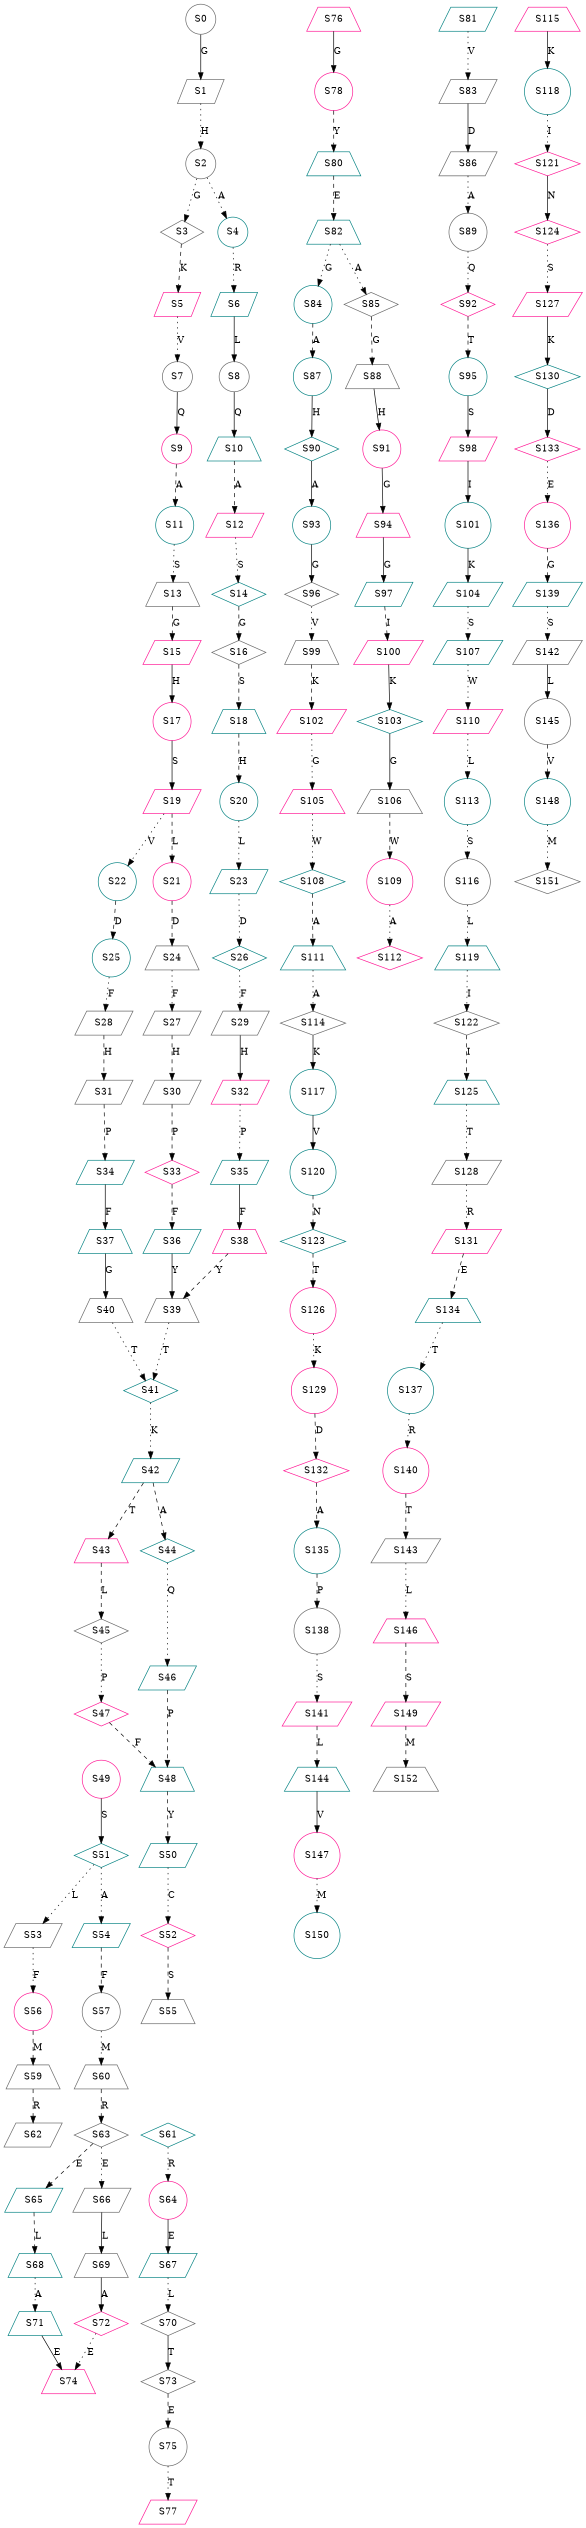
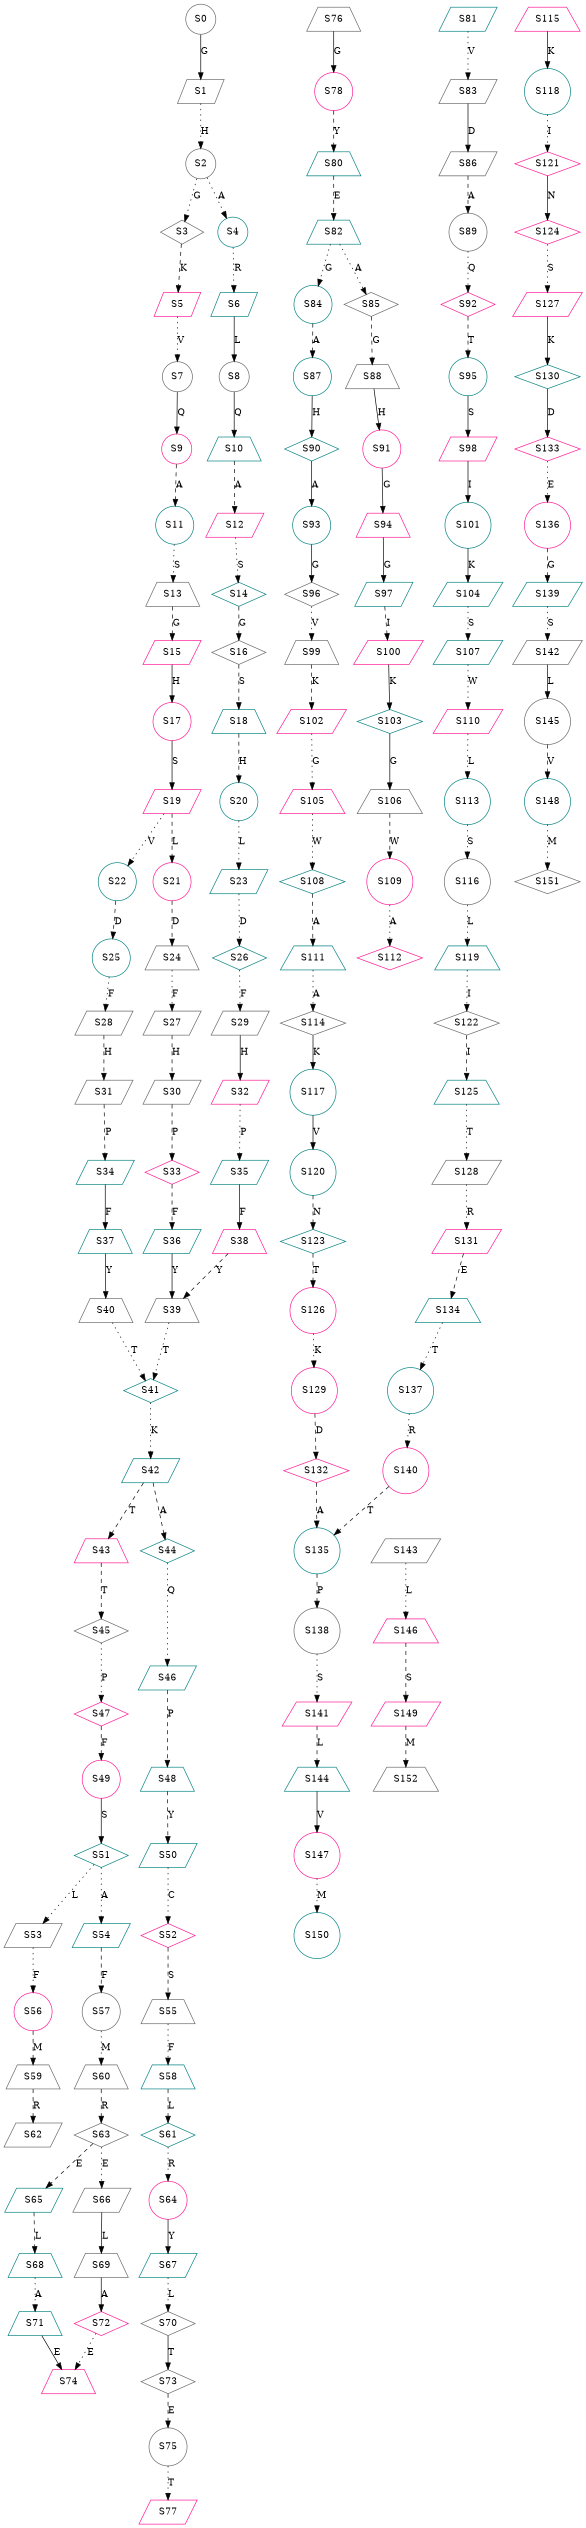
  strict digraph {
    node [color=teal shape=parallelogram]
    edge [style=dotted]
    S0 [color=gray40 shape=circle]
    S1 [color=gray40]
    S2 [color=gray40 shape=circle]
    S3 [color=gray40 shape=diamond]
    S4 [shape=circle]
    S5 [color=deeppink]
    S6
    S7 [color=gray40 shape=circle]
    S8 [color=gray40 shape=circle]
    S9 [color=deeppink shape=circle]
    S10 [shape=trapezium]
    S11 [shape=circle]
    S12 [color=deeppink]
    S13 [color=gray40 shape=trapezium]
    S14 [shape=diamond]
    S15 [color=deeppink]
    S16 [color=gray40 shape=diamond]
    S17 [color=deeppink shape=circle]
    S18 [shape=trapezium]
    S19 [color=deeppink]
    S20 [shape=circle]
    S21 [color=deeppink shape=circle]
    S22 [shape=circle]
    S23
    S24 [color=gray40 shape=trapezium]
    S25 [shape=circle]
    S26 [shape=diamond]
    S27 [color=gray40]
    S28 [color=gray40]
    S29 [color=gray40]
    S30 [color=gray40]
    S31 [color=gray40]
    S32 [color=deeppink]
    S33 [color=deeppink shape=diamond]
    S34
    S35
    S36
    S37 [shape=trapezium]
    S38 [color=deeppink shape=trapezium]
    S39 [color=gray40 shape=trapezium]
    S40 [color=gray40 shape=trapezium]
    S41 [shape=diamond]
    S42
    S43 [color=deeppink shape=trapezium]
    S44 [shape=diamond]
    S45 [color=gray40 shape=diamond]
    S46
    S47 [color=deeppink shape=diamond]
    S48 [shape=trapezium]
    S49 [color=deeppink shape=circle]
    S50
    S51 [shape=diamond]
    S52 [color=deeppink shape=diamond]
    S53 [color=gray40]
    S54
    S55 [color=gray40 shape=trapezium]
    S56 [color=deeppink shape=circle]
    S57 [color=gray40 shape=circle]
+   S58 [shape=trapezium]
    S59 [color=gray40 shape=trapezium]
    S60 [color=gray40 shape=trapezium]
    S61 [shape=diamond]
    S62 [color=gray40]
    S63 [color=gray40 shape=diamond]
    S64 [color=deeppink shape=circle]
    S65
    S66 [color=gray40]
    S67
    S68 [shape=trapezium]
    S69 [color=gray40 shape=trapezium]
    S70 [color=gray40 shape=diamond]
    S71 [shape=trapezium]
    S72 [color=deeppink shape=diamond]
    S73 [color=gray40 shape=diamond]
    S74 [color=deeppink shape=trapezium]
    S75 [color=gray40 shape=circle]
    S77 [color=deeppink]
-   S76 [color=deeppink shape=trapezium]
+   S76 [color=gray40 shape=trapezium]
    S78 [color=deeppink shape=circle]
    S80 [shape=trapezium]
    S82 [shape=trapezium]
    S83 [color=gray40]
    S81
    S84 [shape=circle]
    S85 [color=gray40 shape=diamond]
    S86 [color=gray40]
    S87 [shape=circle]
    S88 [color=gray40 shape=trapezium]
    S89 [color=gray40 shape=circle]
    S90 [shape=diamond]
    S91 [color=deeppink shape=circle]
    S92 [color=deeppink shape=diamond]
    S93 [shape=circle]
    S94 [color=deeppink shape=trapezium]
    S95 [shape=circle]
    S96 [color=gray40 shape=diamond]
    S97
    S98 [color=deeppink]
    S99 [color=gray40 shape=trapezium]
    S100 [color=deeppink]
    S101 [shape=circle]
    S102 [color=deeppink]
    S103 [shape=diamond]
    S104
    S105 [color=deeppink shape=trapezium]
    S106 [color=gray40 shape=trapezium]
    S107
    S108 [shape=diamond]
    S109 [color=deeppink shape=circle]
    S110 [color=deeppink]
    S111 [shape=trapezium]
    S112 [color=deeppink shape=diamond]
    S113 [shape=circle]
    S114 [color=gray40 shape=diamond]
    S116 [color=gray40 shape=circle]
    S117 [shape=circle]
    S115 [color=deeppink shape=trapezium]
    S118 [shape=circle]
    S119 [shape=trapezium]
    S120 [shape=circle]
    S121 [color=deeppink shape=diamond]
    S122 [color=gray40 shape=diamond]
    S123 [shape=diamond]
    S124 [color=deeppink shape=diamond]
    S125 [shape=trapezium]
    S126 [color=deeppink shape=circle]
    S127 [color=deeppink]
    S128 [color=gray40]
    S129 [color=deeppink shape=circle]
    S130 [shape=diamond]
    S131 [color=deeppink]
    S132 [color=deeppink shape=diamond]
    S133 [color=deeppink shape=diamond]
    S134 [shape=trapezium]
    S135 [shape=circle]
    S136 [color=deeppink shape=circle]
    S137 [shape=circle]
    S138 [color=gray40 shape=circle]
    S139
    S140 [color=deeppink shape=circle]
    S141 [color=deeppink]
    S142 [color=gray40]
    S143 [color=gray40]
    S144 [shape=trapezium]
    S145 [color=gray40 shape=circle]
    S146 [color=deeppink shape=trapezium]
    S147 [color=deeppink shape=circle]
    S148 [shape=circle]
    S149 [color=deeppink]
    S150 [shape=circle]
    S151 [color=gray40 shape=diamond]
    S152 [color=gray40 shape=trapezium]
    S0 -> S1 [label=G style=solid]
    S1 -> S2 [label=H]
    S2 -> S3 [label=G]
    S2 -> S4 [label=A]
    S3 -> S5 [label=K style=dashed]
    S4 -> S6 [label=R]
    S5 -> S7 [label=V]
    S6 -> S8 [label=L style=solid]
    S7 -> S9 [label=Q style=solid]
    S8 -> S10 [label=Q style=solid]
    S9 -> S11 [label=A style=dashed]
    S10 -> S12 [label=A style=dashed]
    S11 -> S13 [label=S]
    S12 -> S14 [label=S]
    S13 -> S15 [label=G style=dashed]
    S14 -> S16 [label=G style=dashed]
    S15 -> S17 [label=H style=solid]
    S16 -> S18 [label=S style=dashed]
    S17 -> S19 [label=S style=solid]
    S18 -> S20 [label=H style=dashed]
    S19 -> S21 [label=L style=dashed]
    S19 -> S22 [label=V]
    S20 -> S23 [label=L]
    S21 -> S24 [label=D style=dashed]
    S22 -> S25 [label=D style=dashed]
    S23 -> S26 [label=D]
    S24 -> S27 [label=F]
    S25 -> S28 [label=F]
    S26 -> S29 [label=F]
    S27 -> S30 [label=H style=dashed]
    S28 -> S31 [label=H style=dashed]
    S29 -> S32 [label=H style=solid]
    S30 -> S33 [label=P style=dashed]
    S31 -> S34 [label=P style=dashed]
    S32 -> S35 [label=P]
    S33 -> S36 [label=F style=dashed]
    S34 -> S37 [label=F style=solid]
    S35 -> S38 [label=F style=solid]
    S36 -> S39 [label=Y style=solid]
-   S37 -> S40 [label=G style=solid]
+   S37 -> S40 [label=Y style=solid]
    S38 -> S39 [label=Y style=dashed]
    S39 -> S41 [label=T]
    S40 -> S41 [label=T]
    S41 -> S42 [label=K]
    S42 -> S43 [label=T style=dashed]
    S42 -> S44 [label=A style=dashed]
-   S43 -> S45 [label=L style=dashed]
+   S43 -> S45 [label=T style=dashed]
    S44 -> S46 [label=Q]
    S45 -> S47 [label=P]
    S46 -> S48 [label=P style=dashed]
-   S47 -> S48 [label=F style=dashed]
+   S47 -> S49 [label=F style=dashed]
    S48 -> S50 [label=Y style=dashed]
    S49 -> S51 [label=S style=solid]
    S50 -> S52 [label=C]
    S51 -> S53 [label=L]
    S51 -> S54 [label=A]
    S52 -> S55 [label=S style=dashed]
    S53 -> S56 [label=F]
    S54 -> S57 [label=F style=dashed]
+   S55 -> S58 [label=F]
    S56 -> S59 [label=M style=dashed]
    S57 -> S60 [label=M]
+   S58 -> S61 [label=L style=dashed]
    S59 -> S62 [label=R style=dashed]
    S60 -> S63 [label=R style=dashed]
    S61 -> S64 [label=R]
    S63 -> S65 [label=E style=dashed]
    S63 -> S66 [label=E]
-   S64 -> S67 [label=E style=solid]
+   S64 -> S67 [label=Y style=solid]
    S65 -> S68 [label=L style=dashed]
    S66 -> S69 [label=L style=solid]
    S67 -> S70 [label=L]
    S68 -> S71 [label=A]
    S69 -> S72 [label=A style=solid]
    S70 -> S73 [label=T style=solid]
    S71 -> S74 [label=E style=solid]
    S72 -> S74 [label=E]
    S73 -> S75 [label=E style=dashed]
    S75 -> S77 [label=T]
    S76 -> S78 [label=G style=solid]
    S78 -> S80 [label=Y style=dashed]
    S80 -> S82 [label=E style=dashed]
    S82 -> S84 [label=G]
    S82 -> S85 [label=A]
    S83 -> S86 [label=D style=solid]
    S81 -> S83 [label=V]
    S84 -> S87 [label=A style=dashed]
    S85 -> S88 [label=G style=dashed]
-   S86 -> S89 [label=A]
+   S86 -> S89 [label=A style=dashed]
    S87 -> S90 [label=H style=solid]
    S88 -> S91 [label=H style=solid]
    S89 -> S92 [label=Q]
    S90 -> S93 [label=A style=solid]
    S91 -> S94 [label=G style=solid]
    S92 -> S95 [label=T style=dashed]
    S93 -> S96 [label=G style=solid]
    S94 -> S97 [label=G style=solid]
    S95 -> S98 [label=S style=solid]
    S96 -> S99 [label=V]
    S97 -> S100 [label=I style=dashed]
    S98 -> S101 [label=I style=solid]
    S99 -> S102 [label=K style=dashed]
    S100 -> S103 [label=K style=solid]
    S101 -> S104 [label=K style=solid]
    S102 -> S105 [label=G]
    S103 -> S106 [label=G style=solid]
    S104 -> S107 [label=S]
    S105 -> S108 [label=W]
    S106 -> S109 [label=W style=dashed]
    S107 -> S110 [label=W]
    S108 -> S111 [label=A style=dashed]
    S109 -> S112 [label=A]
    S110 -> S113 [label=L]
    S111 -> S114 [label=A]
    S113 -> S116 [label=S]
    S114 -> S117 [label=K style=solid]
    S116 -> S119 [label=L]
    S117 -> S120 [label=V style=solid]
    S115 -> S118 [label=K style=solid]
    S118 -> S121 [label=I]
    S119 -> S122 [label=I]
    S120 -> S123 [label=N style=dashed]
    S121 -> S124 [label=N style=solid]
    S122 -> S125 [label=I style=dashed]
    S123 -> S126 [label=T style=dashed]
    S124 -> S127 [label=S]
    S125 -> S128 [label=T]
    S126 -> S129 [label=K]
    S127 -> S130 [label=K style=solid]
    S128 -> S131 [label=R]
    S129 -> S132 [label=D style=dashed]
    S130 -> S133 [label=D style=solid]
    S131 -> S134 [label=E style=dashed]
    S132 -> S135 [label=A style=dashed]
    S133 -> S136 [label=E]
    S134 -> S137 [label=T]
    S135 -> S138 [label=P style=dashed]
    S136 -> S139 [label=G style=dashed]
    S137 -> S140 [label=R]
    S138 -> S141 [label=S]
    S139 -> S142 [label=S]
-   S140 -> S143 [label=T style=dashed]
+   S140 -> S135 [label=T style=dashed]
    S141 -> S144 [label=L style=dashed]
    S142 -> S145 [label=L style=solid]
    S143 -> S146 [label=L]
    S144 -> S147 [label=V style=solid]
    S145 -> S148 [label=V style=dashed]
    S146 -> S149 [label=S style=dashed]
    S147 -> S150 [label=M]
    S148 -> S151 [label=M]
    S149 -> S152 [label=M style=dashed]
  }
